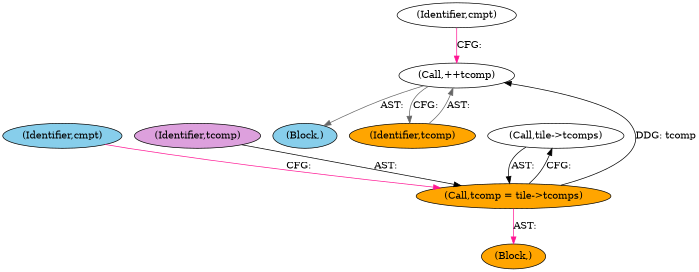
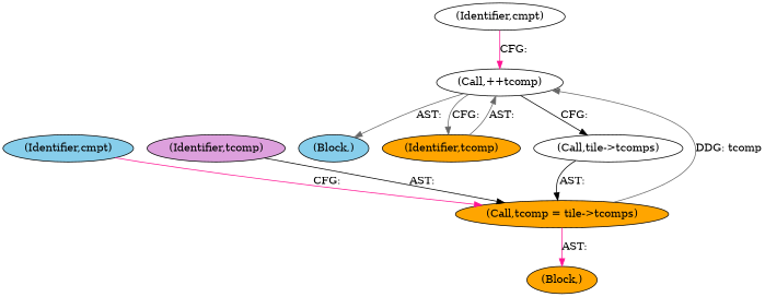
  digraph {
    node [fillcolor=white style=filled]
    edge [color=black]
    n1 [label="(Call,++tcomp)"]
    n2 [fillcolor=skyblue label="(Block,)"]
    n3 [fillcolor=orange label="(Identifier,tcomp)"]
    n4 [fillcolor=orange label="(Call,tcomp = tile->tcomps)"]
    n5 [fillcolor=orange label="(Block,)"]
    n6 [label="(Call,tile->tcomps)"]
    n7 [label="(Identifier,cmpt)"]
    n8 [fillcolor=skyblue label="(Identifier,cmpt)"]
    n9 [fillcolor=plum label="(Identifier,tcomp)"]
    n1 -> n2 [color=gray40 label="AST: "]
    n1 -> n3 [color=gray40 label="CFG: "]
    n3 -> n1 [color=gray40 label="AST: "]
-   n4 -> n1 [label="DDG: tcomp"]
+   n4 -> n1 [color=gray40 label="DDG: tcomp"]
    n4 -> n5 [color=deeppink label="AST: "]
-   n4 -> n6 [label="CFG: "]
+   n1 -> n6 [label="CFG: "]
    n6 -> n4 [label="AST: "]
    n7 -> n1 [color=deeppink label="CFG: "]
    n8 -> n4 [color=deeppink label="CFG: "]
    n9 -> n4 [label="AST: "]
  }
